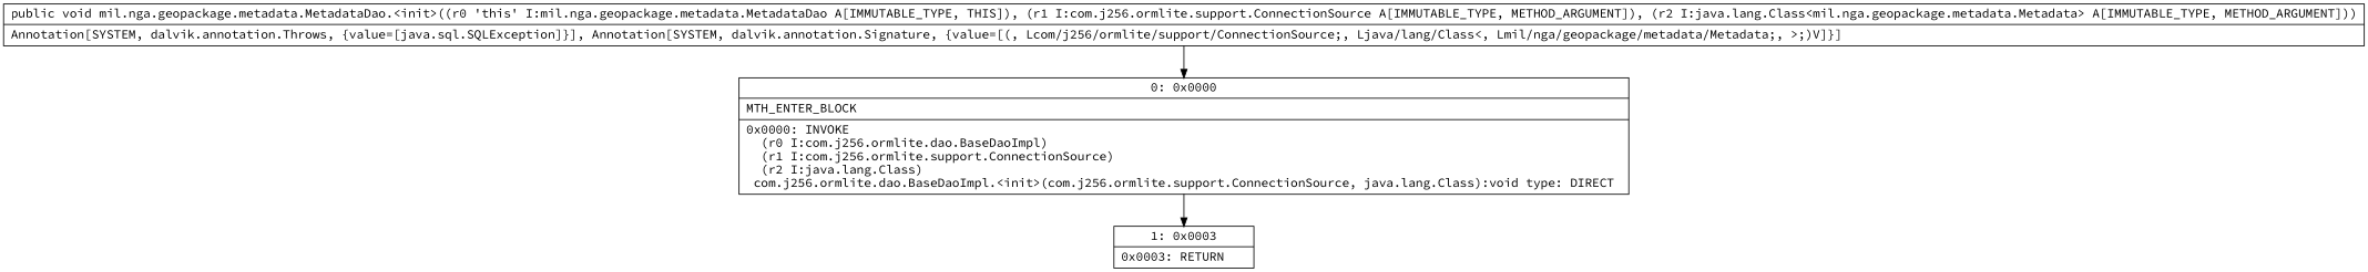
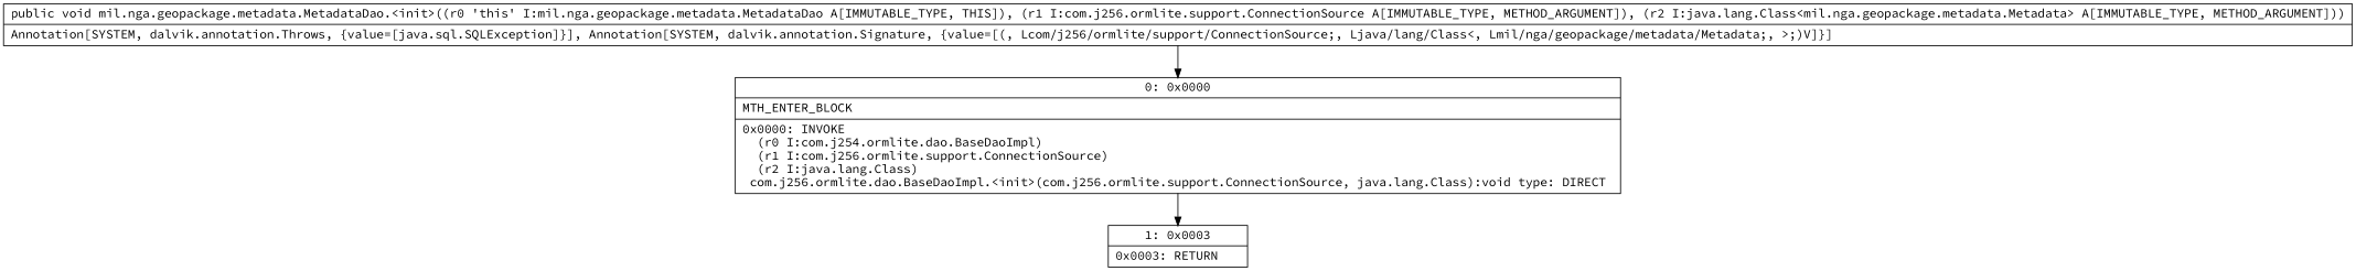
  digraph {
    fontname="Source Code Pro"
    node [shape=record fontname="Source Code Pro"]
    edge [fontname="Source Code Pro"]
-   n1 [label="{0\:\ 0x0000|MTH_ENTER_BLOCK\l|0x0000: INVOKE  \l  (r0 I:com.j256.ormlite.dao.BaseDaoImpl)\l  (r1 I:com.j256.ormlite.support.ConnectionSource)\l  (r2 I:java.lang.Class)\l com.j256.ormlite.dao.BaseDaoImpl.\<init\>(com.j256.ormlite.support.ConnectionSource, java.lang.Class):void type: DIRECT \l}"]
+   n1 [label="{0\:\ 0x0000|MTH_ENTER_BLOCK\l|0x0000: INVOKE  \l  (r0 I:com.j254.ormlite.dao.BaseDaoImpl)\l  (r1 I:com.j256.ormlite.support.ConnectionSource)\l  (r2 I:java.lang.Class)\l com.j256.ormlite.dao.BaseDaoImpl.\<init\>(com.j256.ormlite.support.ConnectionSource, java.lang.Class):void type: DIRECT \l}"]
    n2 [label="{1\:\ 0x0003|0x0003: RETURN   \l}"]
    n3 [label="{public void mil.nga.geopackage.metadata.MetadataDao.\<init\>((r0 'this' I:mil.nga.geopackage.metadata.MetadataDao A[IMMUTABLE_TYPE, THIS]), (r1 I:com.j256.ormlite.support.ConnectionSource A[IMMUTABLE_TYPE, METHOD_ARGUMENT]), (r2 I:java.lang.Class\<mil.nga.geopackage.metadata.Metadata\> A[IMMUTABLE_TYPE, METHOD_ARGUMENT]))  | Annotation[SYSTEM, dalvik.annotation.Throws, \{value=[java.sql.SQLException]\}], Annotation[SYSTEM, dalvik.annotation.Signature, \{value=[(, Lcom\/j256\/ormlite\/support\/ConnectionSource;, Ljava\/lang\/Class\<, Lmil\/nga\/geopackage\/metadata\/Metadata;, \>;)V]\}]\l}"]
    n1 -> n2
    n3 -> n1
  }
